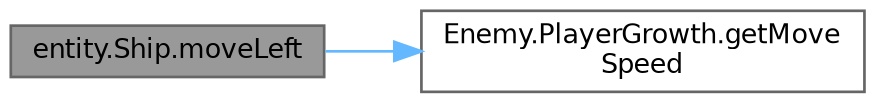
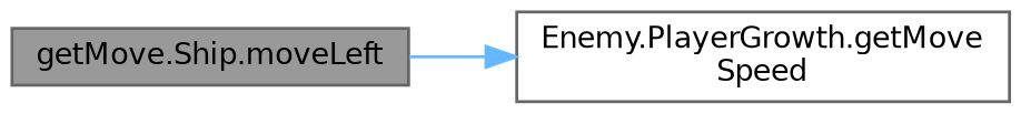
  digraph {
    rankdir=LR
    node [fontname=Helvetica fontsize=10 shape=box style=filled]
-   n1 [color=gray40 fillcolor=grey60 fontcolor=black height=0.2 label="entity.Ship.moveLeft" width=0.4]
+   n1 [color=gray40 fillcolor=grey60 fontcolor=black height=0.2 label="getMove.Ship.moveLeft" width=0.4]
    n2 [color=grey40 fillcolor=white height=0.2 label="Enemy.PlayerGrowth.getMove\lSpeed" width=0.4]
    n1 -> n2 [color=steelblue1 fontname=Helvetica fontsize=10 labelfontname=Helvetica labelfontsize=10 style=solid]
  }
